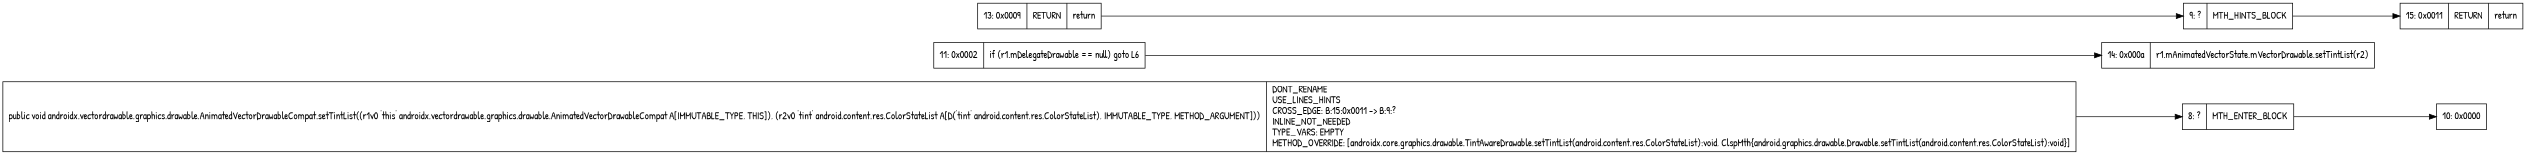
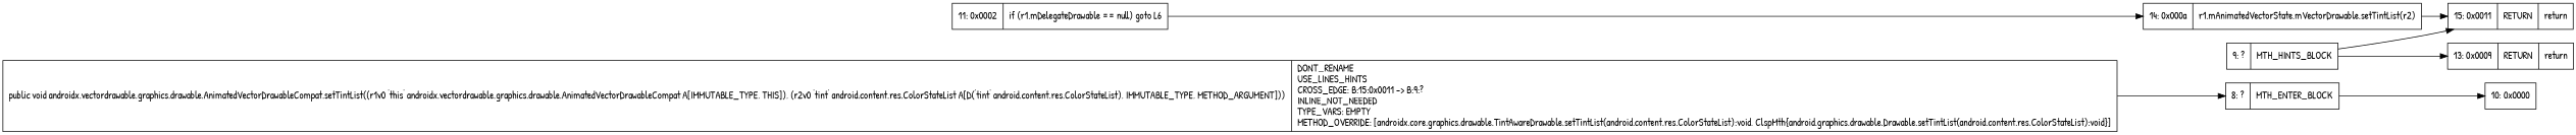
  digraph {
    fontname="Patrick Hand"
    rankdir=LR
    node [fontname="Patrick Hand" shape=record]
    edge [fontname="Patrick Hand"]
    n1 [label="{8\:\ ?|MTH_ENTER_BLOCK\l}"]
    n2 [label="{10\:\ 0x0000}"]
    n3 [label="{11\:\ 0x0002|if (r1.mDelegateDrawable == null) goto L6\l}"]
    n4 [label="{14\:\ 0x000a|r1.mAnimatedVectorState.mVectorDrawable.setTintList(r2)\l}"]
    n5 [label="{15\:\ 0x0011|RETURN\l|return\l}"]
    n6 [label="{13\:\ 0x0009|RETURN\l|return\l}"]
    n7 [label="{9\:\ ?|MTH_HINTS_BLOCK\l}"]
    n8 [label="{public void androidx.vectordrawable.graphics.drawable.AnimatedVectorDrawableCompat.setTintList((r1v0 'this' androidx.vectordrawable.graphics.drawable.AnimatedVectorDrawableCompat A[IMMUTABLE_TYPE, THIS]), (r2v0 'tint' android.content.res.ColorStateList A[D('tint' android.content.res.ColorStateList), IMMUTABLE_TYPE, METHOD_ARGUMENT]))  | DONT_RENAME\lUSE_LINES_HINTS\lCROSS_EDGE: B:15:0x0011 \-\> B:9:?\lINLINE_NOT_NEEDED\lTYPE_VARS: EMPTY\lMETHOD_OVERRIDE: [androidx.core.graphics.drawable.TintAwareDrawable.setTintList(android.content.res.ColorStateList):void, ClspMth\{android.graphics.drawable.Drawable.setTintList(android.content.res.ColorStateList):void\}]\l}"]
    n1 -> n2
    n3 -> n4
-   n6 -> n7
+   n4 -> n5
+   n7 -> n6
    n7 -> n5
    n8 -> n1
  }
